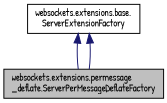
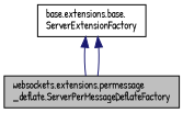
  digraph {
    fontname="Patrick Hand"
    node [color=black fontname="Patrick Hand" fontsize=10 shape=record style=filled]
    edge [color=midnightblue dir=back fontname="Patrick Hand" fontsize=10 labelfontname=Helvetica labelfontsize=10 style=solid]
    n1 [fillcolor=grey75 fontcolor=black height=0.2 label="websockets.extensions.permessage\l_deflate.ServerPerMessageDeflateFactory" width=0.4]
-   n2 [fillcolor=white height=0.2 label="websockets.extensions.base.\lServerExtensionFactory" width=0.4]
+   n2 [fillcolor=white height=0.2 label="base.extensions.base.\lServerExtensionFactory" width=0.4]
    n2 -> n1
    n2 -> n1
  }
